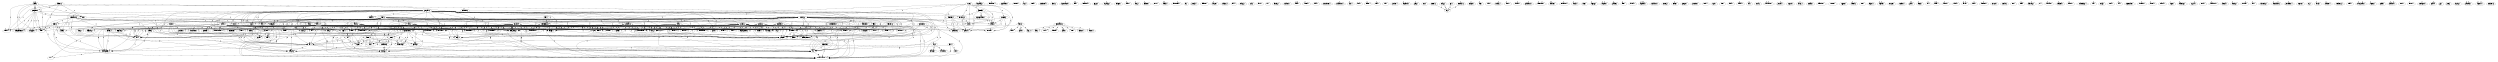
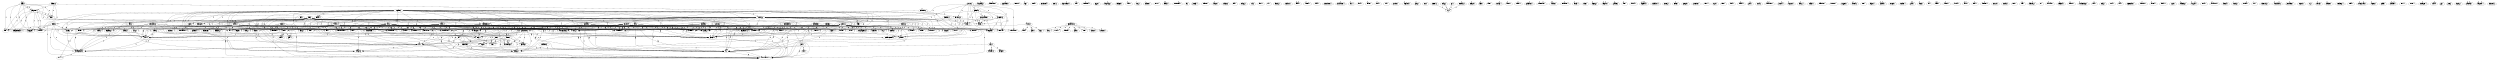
  digraph {
    n1 [label="home(2)"]
    n2 [label="partnership(1)"]
    n3 [label="equality(1)"]
    n4 [label="eder(1)"]
    n5 [label="hope(1)"]
    n6 [label="ha(1)"]
    n7 [label="energy(1)"]
    n8 [label="al(2)"]
    n9 [label="intelligence(2)"]
    n10 [label="village(3)"]
    n11 [label="extermination(1)"]
    n12 [label="sort(1)"]
    n13 [label="disqualify(1)"]
    n14 [label="federation(1)"]
    n15 [label="population(1)"]
    n16 [label="remote(1)"]
    n17 [label="apc(1)"]
    n18 [label="power(2)"]
    n19 [label="speech(2)"]
    n20 [label="country(6)"]
    n21 [label="process(3)"]
    n22 [label="territory(2)"]
    n23 [label="order(1)"]
    n24 [label="nation(1)"]
    n25 [label="enthusiasm(1)"]
    n26 [label="expansion(2)"]
    n27 [label="expand(1)"]
    n28 [label="expropriation(1)"]
    n29 [label="removal(1)"]
    n30 [label="settlement(2)"]
    n31 [label="combat(1)"]
    n32 [label="agriculture(2)"]
    n33 [label="domination(1)"]
    n34 [label="body(1)"]
    n35 [label="tradition(1)"]
    n36 [label="terrorism(1)"]
    n37 [label="danger(1)"]
    n38 [label="war(4)"]
    n39 [label="annexation(1)"]
    n40 [label="desert(1)"]
    n41 [label="story(1)"]
    n42 [label="means(1)"]
    n43 [label="justify(1)"]
    n44 [label="cancer(1)"]
    n45 [label="flee(1)"]
    n46 [label="site(1)"]
    n47 [label="whisper(1)"]
    n48 [label="event(2)"]
    n49 [label="burn(1)"]
    n50 [label="asked(1)"]
    n51 [label="solution(1)"]
    n52 [label="chief(2)"]
    n53 [label="talk(1)"]
    n54 [label="expelling(1)"]
    n55 [label="contact(1)"]
    n56 [label="cause(1)"]
    n57 [label="looked(1)"]
    n58 [label="reinforcement(1)"]
    n59 [label="liberated(1)"]
    n60 [label="one(2)"]
    n61 [label="independence(1)"]
    n62 [label="struggle(1)"]
    n63 [label="rate(1)"]
    n64 [label="steel(1)"]
    n65 [label="continued(1)"]
    n66 [label="knew(2)"]
    n67 [label="importance(1)"]
    n68 [label="asia(1)"]
    n69 [label="remained(1)"]
    n70 [label="prophet(2)"]
    n71 [label="behalf(1)"]
    n72 [label="return(1)"]
    n73 [label="ensure(1)"]
    n74 [label="wipe(1)"]
    n75 [label="end(1)"]
    n76 [label="place(1)"]
    n77 [label="syria(1)"]
    n78 [label="diary(1)"]
    n79 [label="expel(1)"]
    n80 [label="strength(1)"]
    n81 [label="take(1)"]
    n82 [label="fall(1)"]
    n83 [label="bombarded(1)"]
    n84 [label="everything(1)"]
    n85 [label="road(1)"]
    n86 [label="egypt(1)"]
    n87 [label="biography(1)"]
    n88 [label="weizmann(3)"]
    n89 [label="refugee(1)"]
    n90 [label="rabin(1)"]
    n91 [label="army(1)"]
    n92 [label="achieve(1)"]
    n93 [label="error(1)"]
    n94 [label="attack(1)"]
    n95 [label="homestead(1)"]
    n96 [label="le(2)"]
    n97 [label="joseph(1)"]
    n98 [label="defense(1)"]
    n99 [label="land(2)"]
    n100 [label="scurry(1)"]
    n101 [label="bottle(1)"]
    n102 [label="harper(1)"]
    n103 [label="subject(2)"]
    n104 [label="lehi(1)"]
    n105 [label="eulogy(1)"]
    n106 [label="york(2)"]
    n107 [label="form(1)"]
    n108 [label="uri(1)"]
    n109 [label="destiny(1)"]
    n110 [label="left(1)"]
    n111 [label="nicolson(1)"]
    n112 [label="haifa(1)"]
    n113 [label="wanted(1)"]
    n114 [label="build(1)"]
    n115 [label="constitutes(1)"]
    n116 [label="civilization(1)"]
    n117 [label="press(3)"]
    n118 [label="spirit(1)"]
    n119 [label="border(1)"]
    n120 [label="room(1)"]
    n121 [label="employment(2)"]
    n122 [label="transit(1)"]
    n123 [label="try(1)"]
    n124 [label="invasion(2)"]
    n125 [label="make(2)"]
    n126 [label="yariv(1)"]
    n127 [label="fund(1)"]
    n128 [label="leader(1)"]
    n129 [label="nash(1)"]
    n130 [label="wish(1)"]
    n131 [label="portion(1)"]
    n132 [label="kapeliouk(1)"]
    n133 [label="ben(3)"]
    n134 [label="bar(2)"]
    n135 [label="gang(1)"]
    n136 [label="post(1)"]
    n137 [label="center(2)"]
    n138 [label="org(1)"]
    n139 [label="escape(1)"]
    n140 [label="face(1)"]
    n141 [label="tribe(1)"]
    n142 [label="sunday(1)"]
    n143 [label="jaffa(2)"]
    n144 [label="conquest(1)"]
    n145 [label="eve(1)"]
    n146 [label="stands(1)"]
    n147 [label="arab(14)"]
    n148 [label="haven(1)"]
    n149 [label="britain(1)"]
    n150 [label="goldmann(1)"]
    n151 [label="statesman(1)"]
    n152 [label="paradox(1)"]
    n153 [label="hesitation(1)"]
    n154 [label="policy(2)"]
    n155 [label="launch(1)"]
    n156 [label="voice(1)"]
    n157 [label="agency(1)"]
    n158 [label="rampart(1)"]
    n159 [label="galilee(2)"]
    n160 [label="fate(1)"]
    n161 [label="british(1)"]
    n162 [label="haganah(1)"]
    n163 [label="nicholson(1)"]
    n164 [label="money(1)"]
    n165 [label="way(2)"]
    n166 [label="change(1)"]
    n167 [label="transfer(2)"]
    n168 [label="peace(1)"]
    n169 [label="george(1)"]
    n170 [label="avert(2)"]
    n171 [label="hand(1)"]
    n172 [label="likes(1)"]
    n173 [label="gaze(1)"]
    n174 [label="slip(2)"]
    n175 [label="question(1)"]
    n176 [label="cpr(1)"]
    n177 [label="weitz(1)"]
    n178 [label="urge(1)"]
    n179 [label="time(1)"]
    n180 [label="generation(2)"]
    n181 [label="sword(1)"]
    n182 [label="helmet(1)"]
    n183 [label="plant(1)"]
    n184 [label="tree(1)"]
    n185 [label="choice(1)"]
    n186 [label="cannon(1)"]
    n187 [label="life(2)"]
    n188 [label="think(1)"]
    n189 [label="khalidi(1)"]
    n190 [label="david(2)"]
    n191 [label="goal(1)"]
    n192 [label="insult(2)"]
    n193 [label="barbarism(1)"]
    n194 [label="journal(1)"]
    n195 [label="anyone(1)"]
    n196 [label="library(1)"]
    n197 [label="conflict(1)"]
    n198 [label="offensive(1)"]
    n199 [label="summer(1)"]
    n200 [label="suggest(1)"]
    n201 [label="research(2)"]
    n202 [label="yitzhak(2)"]
    n203 [label="knesset(2)"]
    n204 [label="annihilation(1)"]
    n205 [label="hatred(2)"]
    n206 [label="ezer(1)"]
    n207 [label="legion(1)"]
    n208 [label="zionist(7)"]
    n209 [label="thing(1)"]
    n210 [label="colonization(1)"]
    n211 [label="difficulty(1)"]
    n212 [label="administrator(1)"]
    n213 [label="raphael(1)"]
    n214 [label="europe(1)"]
    n215 [label="october(1)"]
    n216 [label="jewish(9)"]
    n217 [label="gaza(1)"]
    n218 [label="tactic(1)"]
    n219 [label="ma(1)"]
    n220 [label="safad(1)"]
    n221 [label="chaim(2)"]
    n222 [label="shamir(1)"]
    n223 [label="shrink(1)"]
    n224 [label="davar(1)"]
    n225 [label="sinai(1)"]
    n226 [label="threaten(1)"]
    n227 [label="hebrew(2)"]
    n228 [label="source(1)"]
    n229 [label="dr(4)"]
    n230 [label="monde(2)"]
    n231 [label="sent(1)"]
    n232 [label="staff(1)"]
    n233 [label="february(1)"]
    n234 [label="hall(2)"]
    n235 [label="state(3)"]
    n236 [label="oz(1)"]
    n237 [label="braziller(1)"]
    n238 [label="reached(1)"]
    n239 [label="nahum(1)"]
    n240 [label="authenticity(1)"]
    n241 [label="trial(1)"]
    n242 [label="verify(1)"]
    n243 [label="truth(1)"]
    n244 [label="theodor(3)"]
    n245 [label="michael(2)"]
    n246 [label="wall(7)"]
    n247 [label="september(1)"]
    n248 [label="situation(1)"]
    n249 [label="avneri(1)"]
    n250 [label="gurion(2)"]
    n251 [label="rebirth(1)"]
    n252 [label="weidenfeld(2)"]
    n253 [label="israel(11)"]
    n254 [label="position(1)"]
    n255 [label="pretend(1)"]
    n256 [label="existence(1)"]
    n257 [label="argue(1)"]
    n258 [label="adhering(1)"]
    n259 [label="assyria(1)"]
    n260 [label="revolt(1)"]
    n261 [label="davidsson(1)"]
    n262 [label="french(1)"]
    n263 [label="arming(1)"]
    n264 [label="tunisia(1)"]
    n265 [label="ariv(1)"]
    n266 [label="university(1)"]
    n267 [label="hamishmar(2)"]
    n268 [label="jerusalem(1)"]
    n269 [label="outpost(1)"]
    n270 [label="roy(1)"]
    n271 [label="march(1)"]
    n272 [label="palestine(1)"]
    n273 [label="cabinet(1)"]
    n274 [label="rutenberg(1)"]
    n275 [label="prentice(2)"]
    n276 [label="huleh(1)"]
    n277 [label="transjordan(1)"]
    n278 [label="access(1)"]
    n279 [label="peled(1)"]
    n280 [label="chaldea(1)"]
    n281 [label="president(3)"]
    n282 [label="stern(1)"]
    n283 [label="december(2)"]
    n284 [label="amnon(1)"]
    n285 [label="montague(1)"]
    n286 [label="golda(9)"]
    n287 [label="jews(1)"]
    n288 [label="see(1)"]
    n289 [label="yig(1)"]
    n290 [label="june(3)"]
    n291 [label="inquiry(1)"]
    n292 [label="palmach(1)"]
    n293 [label="diaspora(1)"]
    n294 [label="minister(5)"]
    n1 -> n2 [label=1]
    n1 -> n3 [label=1]
    n1 -> n4 [label=1]
    n1 -> n5 [label=1]
    n1 -> n6 [label=1]
    n1 -> n7 [label=1]
    n6 -> n7 [label=1]
    n6 -> n8 [label=1]
    n6 -> n9 [label=1]
    n6 -> n10 [label=1]
    n8 -> n11 [label=2]
    n9 -> n12 [label=1]
    n18 -> n19 [label=1]
    n18 -> n20 [label=1]
    n18 -> n21 [label=1]
    n18 -> n22 [label=1]
    n18 -> n23 [label=1]
    n18 -> n24 [label=1]
    n18 -> n25 [label=1]
    n18 -> n26 [label=1]
    n18 -> n27 [label=1]
    n19 -> n20 [label=1]
    n19 -> n23 [label=1]
    n19 -> n24 [label=1]
    n19 -> n27 [label=1]
    n19 -> n28 [label=1]
    n19 -> n29 [label=1]
    n20 -> n9 [label=1]
    n20 -> n11 [label=1]
    n20 -> n23 [label=1]
    n20 -> n24 [label=1]
    n20 -> n27 [label=1]
    n20 -> n30 [label=1]
    n20 -> n31 [label=1]
    n20 -> n32 [label=1]
    n20 -> n33 [label=1]
    n20 -> n34 [label=1]
    n20 -> n35 [label=1]
    n20 -> n36 [label=1]
    n20 -> n37 [label=1]
    n20 -> n38 [label=1]
    n20 -> n39 [label=1]
    n20 -> n40 [label=1]
    n20 -> n41 [label=1]
    n20 -> n42 [label=2]
    n20 -> n43 [label=1]
    n20 -> n44 [label=1]
    n20 -> n45 [label=1]
    n20 -> n46 [label=1]
    n20 -> n47 [label=1]
    n20 -> n48 [label=1]
    n20 -> n49 [label=1]
    n20 -> n50 [label=1]
    n20 -> n51 [label=1]
    n20 -> n52 [label=1]
    n20 -> n53 [label=1]
    n20 -> n54 [label=1]
    n20 -> n55 [label=1]
    n20 -> n56 [label=1]
    n20 -> n57 [label=1]
    n20 -> n58 [label=1]
    n21 -> n23 [label=1]
    n21 -> n24 [label=1]
    n21 -> n27 [label=1]
    n21 -> n29 [label=1]
    n22 -> n23 [label=1]
    n22 -> n24 [label=1]
    n22 -> n27 [label=1]
    n30 -> n11 [label=1]
    n30 -> n31 [label=1]
    n30 -> n32 [label=1]
    n30 -> n33 [label=1]
    n30 -> n34 [label=1]
    n30 -> n35 [label=1]
    n30 -> n36 [label=1]
    n30 -> n37 [label=1]
    n30 -> n39 [label=1]
    n30 -> n41 [label=1]
    n30 -> n42 [label=1]
    n30 -> n43 [label=1]
    n30 -> n44 [label=1]
    n30 -> n59 [label=1]
    n32 -> n2 [label=1]
    n32 -> n3 [label=1]
    n32 -> n4 [label=1]
    n32 -> n5 [label=1]
    n32 -> n6 [label=1]
    n32 -> n7 [label=1]
    n32 -> n34 [label=1]
    n32 -> n44 [label=1]
    n32 -> n60 [label=1]
    n38 -> n9 [label=1]
    n42 -> n44 [label=1]
    n42 -> n56 [label=1]
    n42 -> n58 [label=1]
    n48 -> n9 [label=1]
    n48 -> n38 [label=1]
    n48 -> n52 [label=1]
    n48 -> n61 [label=1]
    n48 -> n62 [label=1]
    n48 -> n63 [label=1]
    n52 -> n9 [label=1]
    n60 -> n2 [label=2]
    n60 -> n3 [label=2]
    n60 -> n4 [label=2]
    n60 -> n5 [label=2]
    n60 -> n6 [label=2]
    n60 -> n7 [label=2]
    n60 -> n10 [label=2]
    n70 -> n8 [label=1]
    n70 -> n11 [label=1]
    n70 -> n20 [label=1]
    n70 -> n30 [label=1]
    n70 -> n31 [label=1]
    n70 -> n32 [label=1]
    n70 -> n33 [label=1]
    n70 -> n34 [label=1]
    n70 -> n35 [label=1]
    n70 -> n36 [label=1]
    n70 -> n37 [label=1]
    n70 -> n38 [label=1]
    n70 -> n39 [label=1]
    n70 -> n40 [label=1]
    n70 -> n41 [label=1]
    n70 -> n42 [label=1]
    n70 -> n43 [label=1]
    n70 -> n44 [label=1]
    n70 -> n71 [label=1]
    n70 -> n72 [label=1]
    n70 -> n73 [label=1]
    n70 -> n74 [label=1]
    n70 -> n75 [label=1]
    n70 -> n75 [label=1]
    n70 -> n76 [label=1]
    n70 -> n77 [label=1]
    n70 -> n78 [label=1]
    n70 -> n79 [label=1]
    n70 -> n80 [label=1]
    n70 -> n81 [label=1]
    n70 -> n82 [label=1]
    n70 -> n83 [label=1]
    n70 -> n84 [label=1]
    n75 -> n38 [label=1]
    n75 -> n38 [label=1]
    n75 -> n77 [label=1]
    n75 -> n85 [label=1]
    n75 -> n85 [label=1]
    n88 -> n6 [label=1]
    n88 -> n9 [label=1]
    n88 -> n10 [label=1]
    n88 -> n38 [label=1]
    n88 -> n46 [label=1]
-   n88 -> n48 [label=1]
    n88 -> n52 [label=1]
    n88 -> n53 [label=1]
    n88 -> n54 [label=1]
    n99 -> n100 [label=1]
    n99 -> n101 [label=1]
    n110 -> n30 [label=1]
    n110 -> n59 [label=1]
    n117 -> n8 [label=1]
    n117 -> n11 [label=1]
    n117 -> n31 [label=1]
    n117 -> n32 [label=1]
    n117 -> n33 [label=1]
    n117 -> n34 [label=1]
    n117 -> n35 [label=1]
    n117 -> n37 [label=1]
    n117 -> n39 [label=1]
    n117 -> n40 [label=1]
    n117 -> n41 [label=1]
    n117 -> n42 [label=2]
    n117 -> n43 [label=1]
    n117 -> n44 [label=1]
    n117 -> n47 [label=1]
    n117 -> n49 [label=1]
    n117 -> n50 [label=1]
    n117 -> n51 [label=1]
    n117 -> n55 [label=1]
    n117 -> n56 [label=1]
    n117 -> n57 [label=1]
    n117 -> n58 [label=1]
    n117 -> n72 [label=1]
    n117 -> n73 [label=1]
    n117 -> n76 [label=1]
    n117 -> n78 [label=1]
    n117 -> n79 [label=1]
    n117 -> n81 [label=1]
    n117 -> n84 [label=1]
    n117 -> n118 [label=1]
    n117 -> n119 [label=1]
    n117 -> n120 [label=1]
    n117 -> n121 [label=1]
    n117 -> n122 [label=1]
    n117 -> n123 [label=1]
    n124 -> n22 [label=1]
    n124 -> n125 [label=1]
    n133 -> n8 [label=4]
    n133 -> n11 [label=4]
    n133 -> n32 [label=4]
    n133 -> n33 [label=4]
    n133 -> n34 [label=4]
    n133 -> n35 [label=4]
    n133 -> n36 [label=4]
    n133 -> n37 [label=4]
    n133 -> n38 [label=2]
    n133 -> n39 [label=4]
    n133 -> n40 [label=4]
    n133 -> n41 [label=4]
    n133 -> n42 [label=4]
    n133 -> n43 [label=4]
    n133 -> n44 [label=4]
    n133 -> n59 [label=1]
    n133 -> n74 [label=2]
    n133 -> n75 [label=2]
    n133 -> n75 [label=2]
    n133 -> n76 [label=4]
    n133 -> n77 [label=2]
    n133 -> n78 [label=4]
    n133 -> n79 [label=4]
    n133 -> n80 [label=2]
    n133 -> n81 [label=4]
    n133 -> n82 [label=2]
    n133 -> n83 [label=2]
    n133 -> n84 [label=4]
    n133 -> n134 [label=2]
    n134 -> n8 [label=1]
    n134 -> n11 [label=1]
    n134 -> n33 [label=1]
    n134 -> n34 [label=1]
    n134 -> n35 [label=1]
    n134 -> n36 [label=1]
    n134 -> n37 [label=1]
    n134 -> n38 [label=1]
    n134 -> n39 [label=1]
    n134 -> n40 [label=1]
    n134 -> n41 [label=1]
    n134 -> n42 [label=1]
    n134 -> n43 [label=1]
    n134 -> n44 [label=1]
    n134 -> n75 [label=1]
    n134 -> n78 [label=1]
    n134 -> n79 [label=1]
    n134 -> n81 [label=1]
    n134 -> n82 [label=1]
    n134 -> n84 [label=1]
    n137 -> n138 [label=1]
    n143 -> n59 [label=1]
    n143 -> n61 [label=1]
    n143 -> n62 [label=1]
    n143 -> n63 [label=1]
    n143 -> n144 [label=1]
    n143 -> n144 [label=1]
    n143 -> n145 [label=1]
    n143 -> n146 [label=1]
    n144 -> n61 [label=1]
    n144 -> n62 [label=1]
    n144 -> n63 [label=1]
    n144 -> n63 [label=1]
    n144 -> n145 [label=1]
    n144 -> n145 [label=1]
    n144 -> n146 [label=1]
    n144 -> n146 [label=1]
    n145 -> n147 [label=1]
    n147 -> n6 [label=1]
    n147 -> n8 [label=3]
    n147 -> n9 [label=1]
    n147 -> n10 [label=1]
    n147 -> n11 [label=3]
    n147 -> n26 [label=1]
    n147 -> n27 [label=1]
    n147 -> n35 [label=3]
    n147 -> n36 [label=3]
    n147 -> n37 [label=3]
    n147 -> n38 [label=3]
    n147 -> n39 [label=3]
    n147 -> n40 [label=3]
    n147 -> n41 [label=3]
    n147 -> n42 [label=3]
    n147 -> n43 [label=3]
    n147 -> n44 [label=3]
    n147 -> n54 [label=1]
    n147 -> n62 [label=1]
    n147 -> n63 [label=1]
    n147 -> n81 [label=3]
    n147 -> n82 [label=1]
    n147 -> n83 [label=1]
    n147 -> n84 [label=3]
    n147 -> n125 [label=4]
    n147 -> n144 [label=1]
    n147 -> n146 [label=1]
    n147 -> n204 [label=1]
    n154 -> n138 [label=1]
    n165 -> n10 [label=1]
    n165 -> n166 [label=1]
    n165 -> n167 [label=1]
    n170 -> n171 [label=1]
    n170 -> n172 [label=1]
    n170 -> n173 [label=1]
    n170 -> n174 [label=1]
    n176 -> n138 [label=1]
    n180 -> n174 [label=1]
    n180 -> n181 [label=1]
    n180 -> n182 [label=1]
    n180 -> n183 [label=1]
    n180 -> n184 [label=1]
    n180 -> n185 [label=1]
    n180 -> n186 [label=1]
    n180 -> n187 [label=1]
    n190 -> n3 [label=1]
    n190 -> n4 [label=1]
    n190 -> n5 [label=1]
    n190 -> n6 [label=1]
    n190 -> n7 [label=1]
    n190 -> n8 [label=3]
    n190 -> n11 [label=3]
    n190 -> n33 [label=3]
    n190 -> n34 [label=3]
    n190 -> n35 [label=3]
    n190 -> n36 [label=3]
    n190 -> n37 [label=3]
    n190 -> n38 [label=1]
    n190 -> n39 [label=3]
    n190 -> n40 [label=3]
    n190 -> n41 [label=3]
    n190 -> n42 [label=3]
    n190 -> n43 [label=3]
    n190 -> n44 [label=3]
    n190 -> n75 [label=1]
    n190 -> n81 [label=3]
    n190 -> n82 [label=1]
    n190 -> n83 [label=1]
    n190 -> n84 [label=3]
    n201 -> n138 [label=1]
    n202 -> n8 [label=1]
    n202 -> n11 [label=1]
    n202 -> n34 [label=1]
    n202 -> n35 [label=1]
    n202 -> n36 [label=1]
    n202 -> n37 [label=1]
    n202 -> n39 [label=1]
    n202 -> n40 [label=1]
    n202 -> n41 [label=1]
    n202 -> n42 [label=1]
    n202 -> n43 [label=1]
    n202 -> n44 [label=1]
    n202 -> n81 [label=1]
    n202 -> n84 [label=1]
    n203 -> n24 [label=1]
    n203 -> n26 [label=1]
    n203 -> n27 [label=1]
    n203 -> n29 [label=1]
    n203 -> n204 [label=1]
    n208 -> n4 [label=1]
    n208 -> n5 [label=1]
    n208 -> n6 [label=1]
    n208 -> n7 [label=1]
    n208 -> n172 [label=2]
    n208 -> n209 [label=2]
    n208 -> n210 [label=1]
    n208 -> n211 [label=2]
    n208 -> n212 [label=1]
    n216 -> n4 [label=3]
    n216 -> n5 [label=3]
    n216 -> n6 [label=5]
    n216 -> n7 [label=3]
    n216 -> n8 [label=3]
    n216 -> n9 [label=2]
    n216 -> n10 [label=2]
    n216 -> n11 [label=3]
    n216 -> n25 [label=4]
    n216 -> n35 [label=3]
    n216 -> n36 [label=3]
    n216 -> n37 [label=3]
    n216 -> n38 [label=3]
    n216 -> n39 [label=3]
    n216 -> n40 [label=3]
    n216 -> n41 [label=3]
    n216 -> n42 [label=5]
    n216 -> n43 [label=3]
    n216 -> n44 [label=3]
    n216 -> n55 [label=2]
    n216 -> n56 [label=2]
    n216 -> n57 [label=2]
    n216 -> n58 [label=2]
    n216 -> n81 [label=3]
    n216 -> n84 [label=3]
    n216 -> n122 [label=2]
    n216 -> n123 [label=2]
    n216 -> n210 [label=1]
    n216 -> n212 [label=1]
    n221 -> n6 [label=1]
    n221 -> n9 [label=1]
    n221 -> n10 [label=1]
    n221 -> n38 [label=1]
    n227 -> n8 [label=1]
    n227 -> n63 [label=1]
    n227 -> n144 [label=1]
    n227 -> n145 [label=1]
    n227 -> n146 [label=1]
    n229 -> n5 [label=1]
    n229 -> n6 [label=1]
    n229 -> n7 [label=1]
    n234 -> n8 [label=1]
    n234 -> n11 [label=1]
    n234 -> n36 [label=1]
    n234 -> n37 [label=1]
    n234 -> n38 [label=1]
    n234 -> n39 [label=1]
    n234 -> n40 [label=1]
    n234 -> n41 [label=1]
    n234 -> n42 [label=1]
    n234 -> n43 [label=1]
    n234 -> n44 [label=1]
    n234 -> n83 [label=1]
    n234 -> n84 [label=1]
    n235 -> n6 [label=1]
    n235 -> n9 [label=1]
    n235 -> n10 [label=1]
    n235 -> n38 [label=2]
    n244 -> n38 [label=1]
    n244 -> n42 [label=1]
    n244 -> n56 [label=1]
    n244 -> n57 [label=1]
    n244 -> n58 [label=1]
    n244 -> n123 [label=1]
    n245 -> n8 [label=1]
    n245 -> n11 [label=1]
    n245 -> n38 [label=1]
    n245 -> n39 [label=1]
    n245 -> n40 [label=1]
    n245 -> n41 [label=1]
    n245 -> n42 [label=1]
    n245 -> n43 [label=1]
    n245 -> n44 [label=1]
    n245 -> n83 [label=1]
    n245 -> n84 [label=1]
    n250 -> n8 [label=4]
    n250 -> n11 [label=4]
    n250 -> n39 [label=4]
    n250 -> n40 [label=4]
    n250 -> n41 [label=4]
    n250 -> n42 [label=4]
    n250 -> n43 [label=4]
    n250 -> n44 [label=4]
    n250 -> n83 [label=2]
    n250 -> n84 [label=4]
    n252 -> n8 [label=1]
    n252 -> n11 [label=1]
    n252 -> n41 [label=1]
    n252 -> n42 [label=1]
    n252 -> n43 [label=1]
    n252 -> n44 [label=1]
    n252 -> n84 [label=1]
    n253 -> n6 [label=1]
    n253 -> n8 [label=1]
    n253 -> n9 [label=2]
    n253 -> n10 [label=1]
    n253 -> n11 [label=1]
    n253 -> n12 [label=1]
    n253 -> n29 [label=1]
    n253 -> n41 [label=1]
    n253 -> n42 [label=1]
    n253 -> n43 [label=1]
    n253 -> n44 [label=1]
    n253 -> n84 [label=1]
    n253 -> n100 [label=1]
    n253 -> n101 [label=1]
    n253 -> n125 [label=1]
    n253 -> n172 [label=1]
    n253 -> n211 [label=1]
    n253 -> n254 [label=1]
    n253 -> n255 [label=1]
    n253 -> n256 [label=1]
    n272 -> n7 [label=4]
    n272 -> n8 [label=1]
    n272 -> n11 [label=1]
    n272 -> n43 [label=1]
    n272 -> n44 [label=1]
    n275 -> n8 [label=1]
    n275 -> n11 [label=1]
    n275 -> n43 [label=1]
    n275 -> n44 [label=1]
    n281 -> n7 [label=1]
    n283 -> n7 [label=1]
    n283 -> n8 [label=1]
    n283 -> n11 [label=1]
    n287 -> n8 [label=2]
    n287 -> n11 [label=2]
    n287 -> n288 [label=1]
  }
